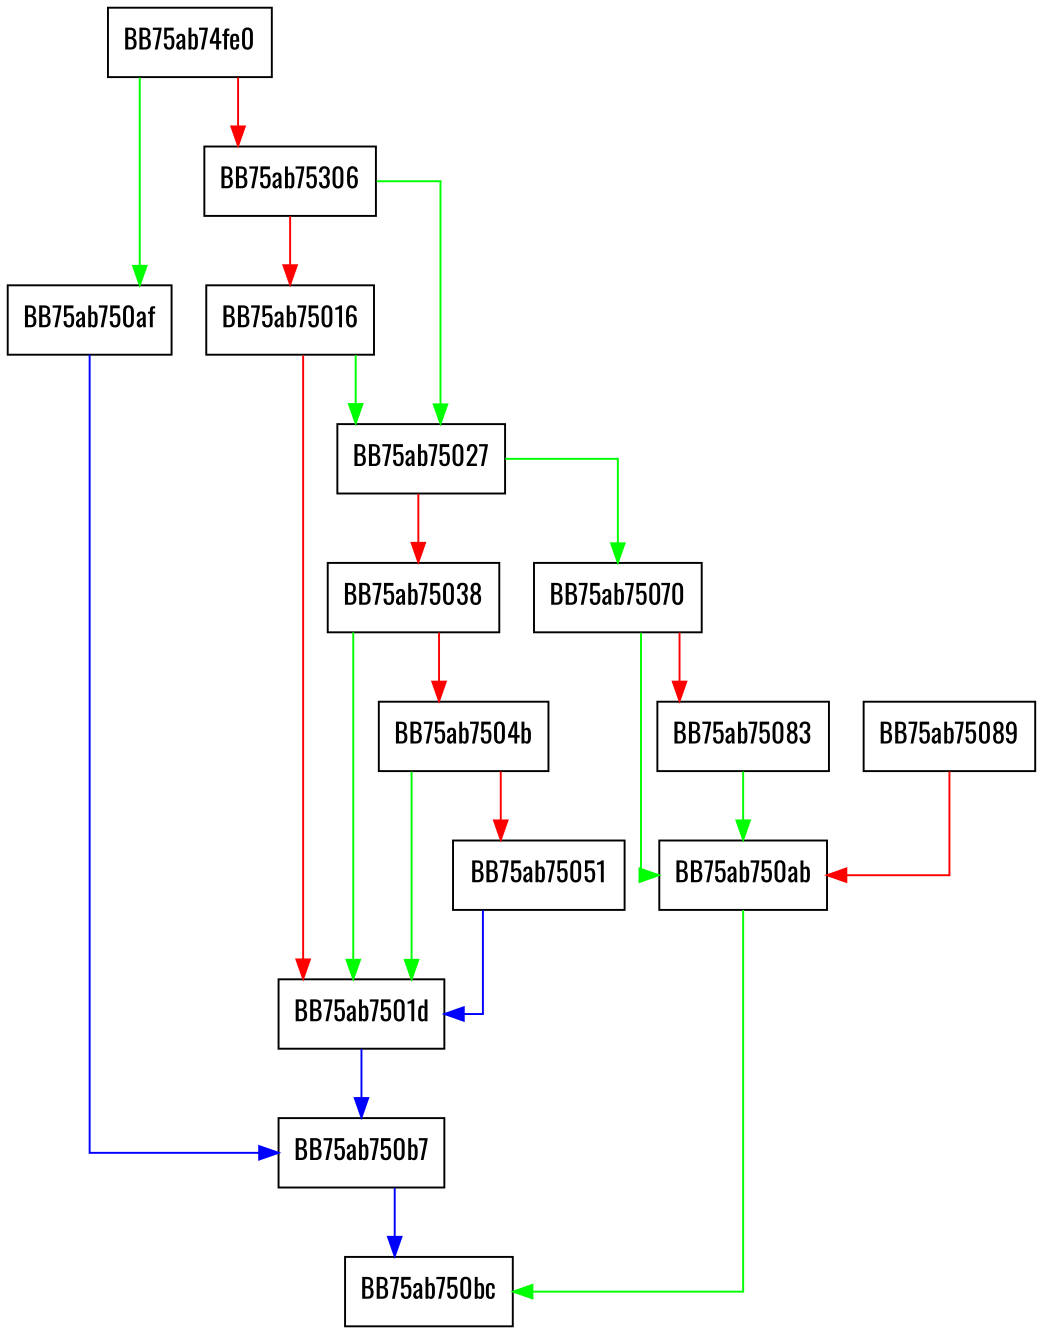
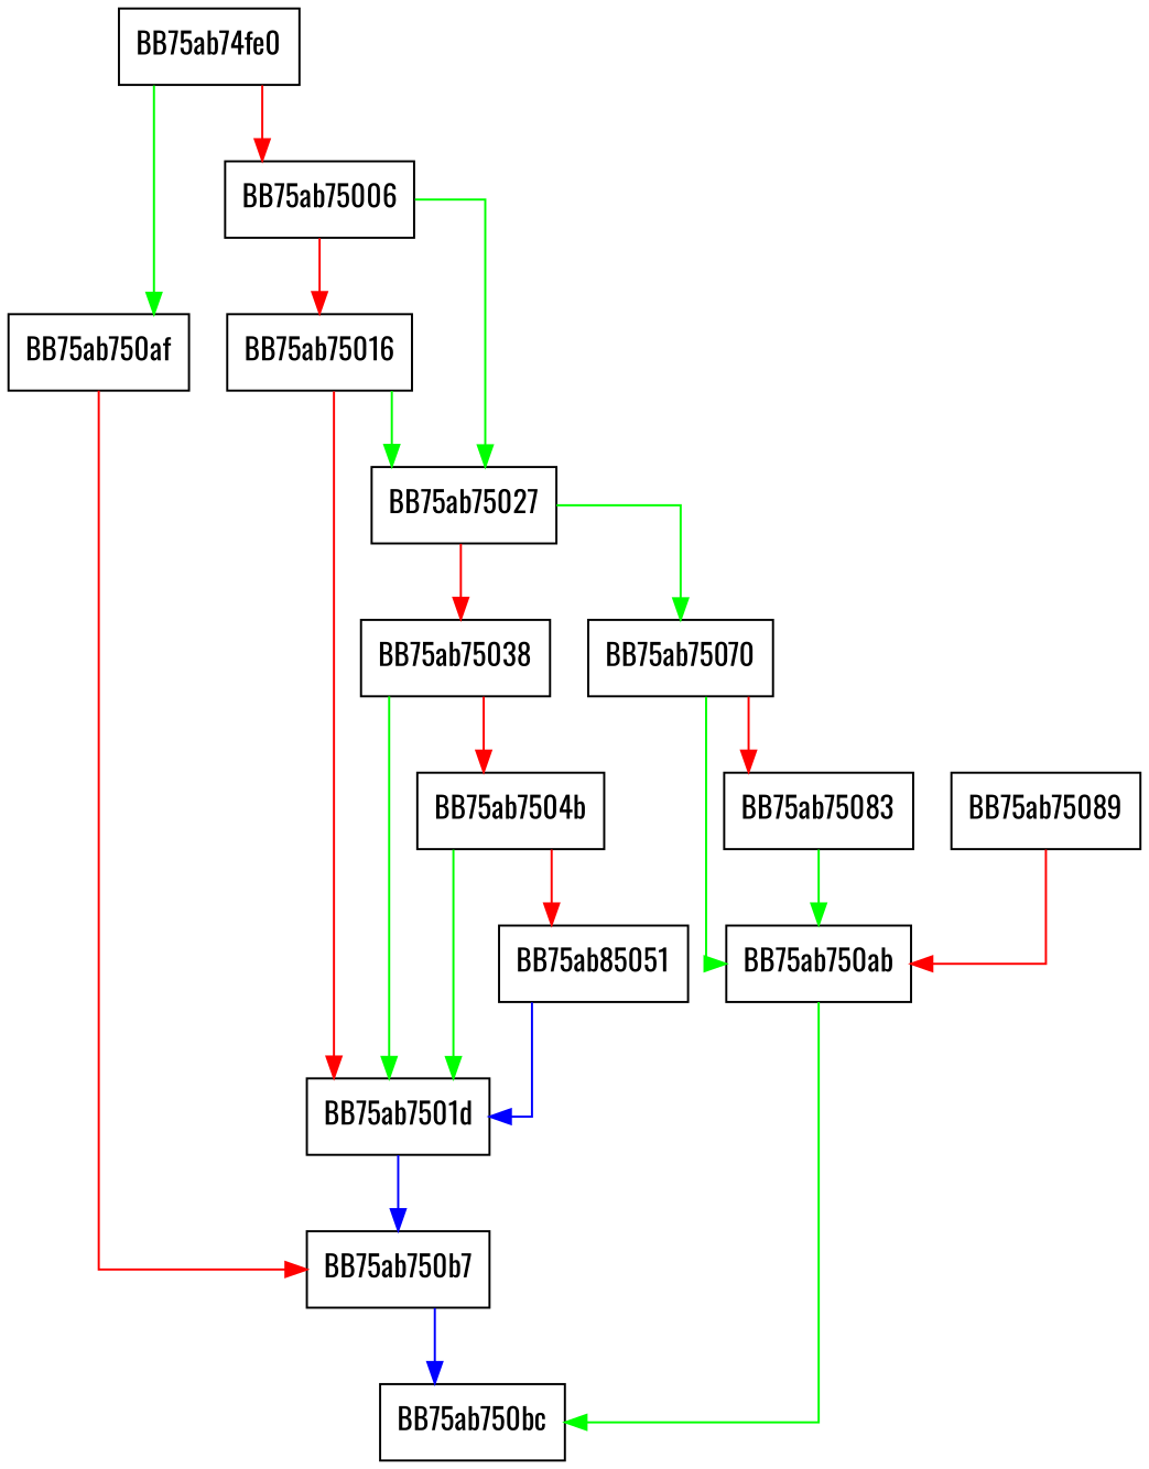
  digraph {
    fontname=Oswald
    splines=ortho
    node [fontname=Oswald shape=box]
    edge [color=green fontname=Oswald]
    BB75ab74fe0
    BB75ab750af
-   BB75ab75006 [label=BB75ab75306]
+   BB75ab75006
    BB75ab750b7
    BB75ab75016
    BB75ab75027
    BB75ab750bc
    BB75ab7501d
    BB75ab75070
    BB75ab75038
    BB75ab750ab
    BB75ab75083
    BB75ab7504b
-   BB75ab75051
+   BB75ab75051 [label=BB75ab85051]
    BB75ab75089
    BB75ab74fe0 -> BB75ab750af
    BB75ab74fe0 -> BB75ab75006 [color=red]
-   BB75ab750af -> BB75ab750b7 [color=blue]
+   BB75ab750af -> BB75ab750b7 [color=red]
    BB75ab75006 -> BB75ab75016 [color=red]
    BB75ab75006 -> BB75ab75027
    BB75ab750b7 -> BB75ab750bc [color=blue]
    BB75ab75016 -> BB75ab75027
    BB75ab75016 -> BB75ab7501d [color=red]
    BB75ab75027 -> BB75ab75070
    BB75ab75027 -> BB75ab75038 [color=red]
    BB75ab7501d -> BB75ab750b7 [color=blue]
    BB75ab75070 -> BB75ab750ab
    BB75ab75070 -> BB75ab75083 [color=red]
    BB75ab75038 -> BB75ab7501d
    BB75ab75038 -> BB75ab7504b [color=red]
    BB75ab750ab -> BB75ab750bc
    BB75ab75083 -> BB75ab750ab
    BB75ab7504b -> BB75ab7501d
    BB75ab7504b -> BB75ab75051 [color=red]
    BB75ab75051 -> BB75ab7501d [color=blue]
    BB75ab75089 -> BB75ab750ab [color=red]
  }
